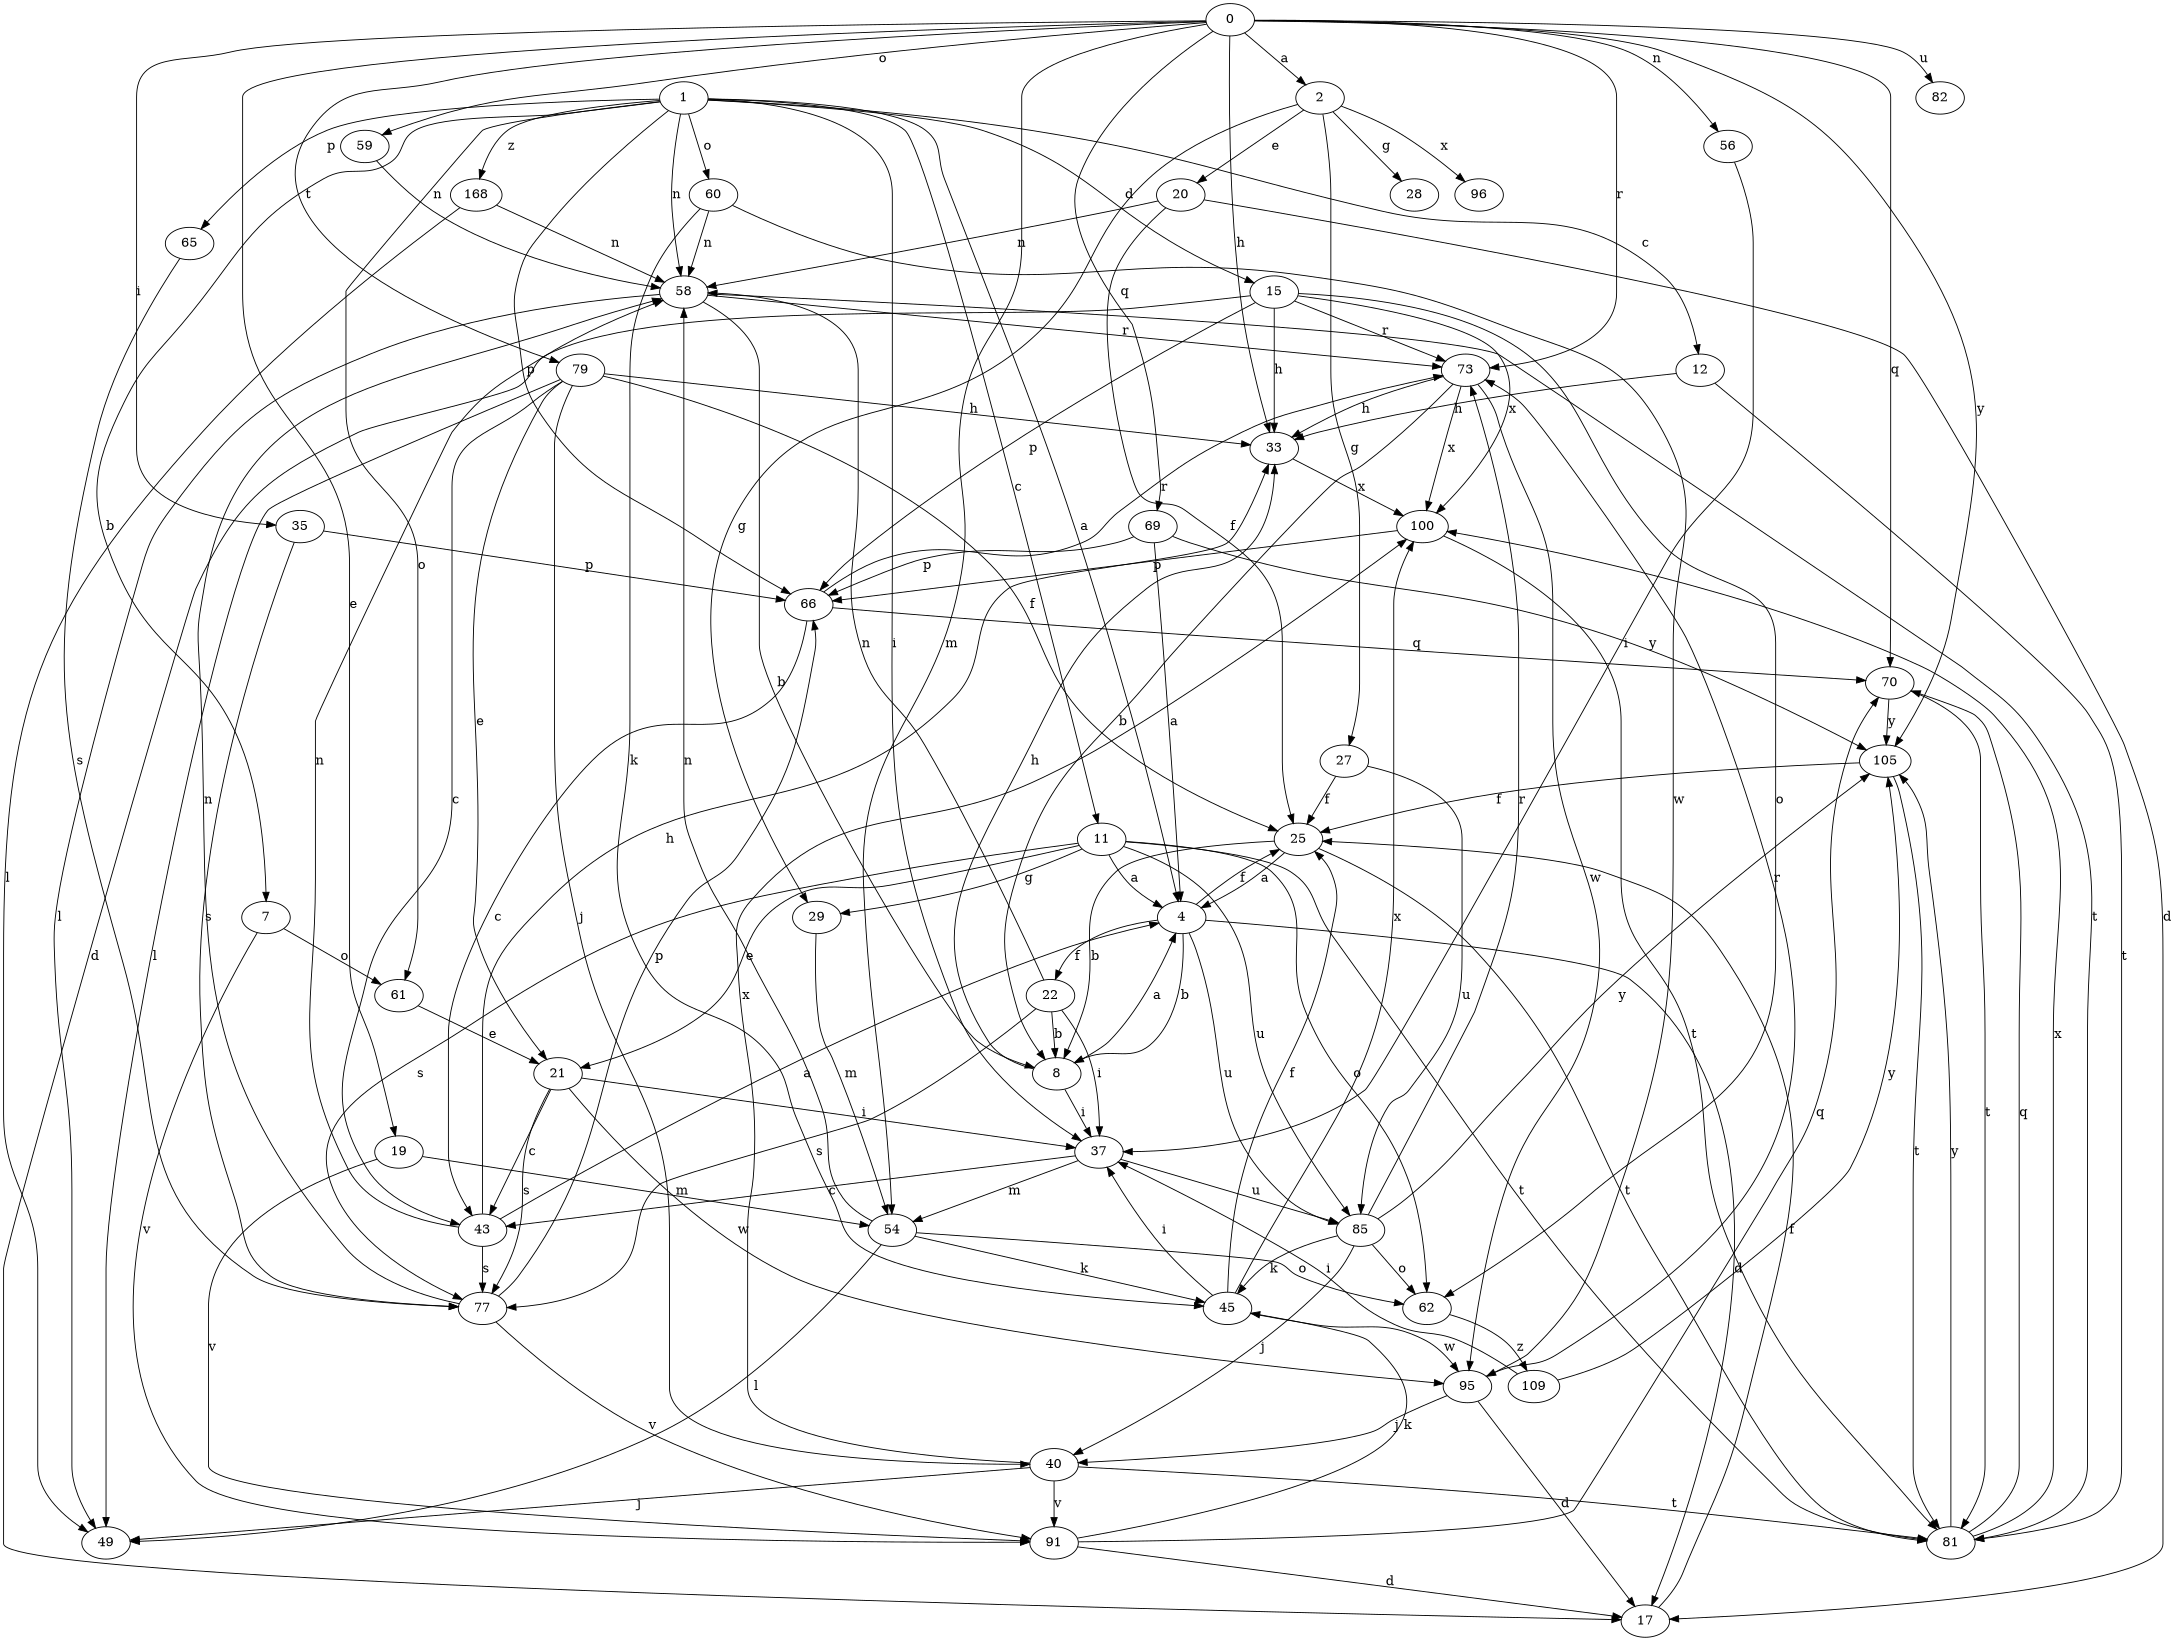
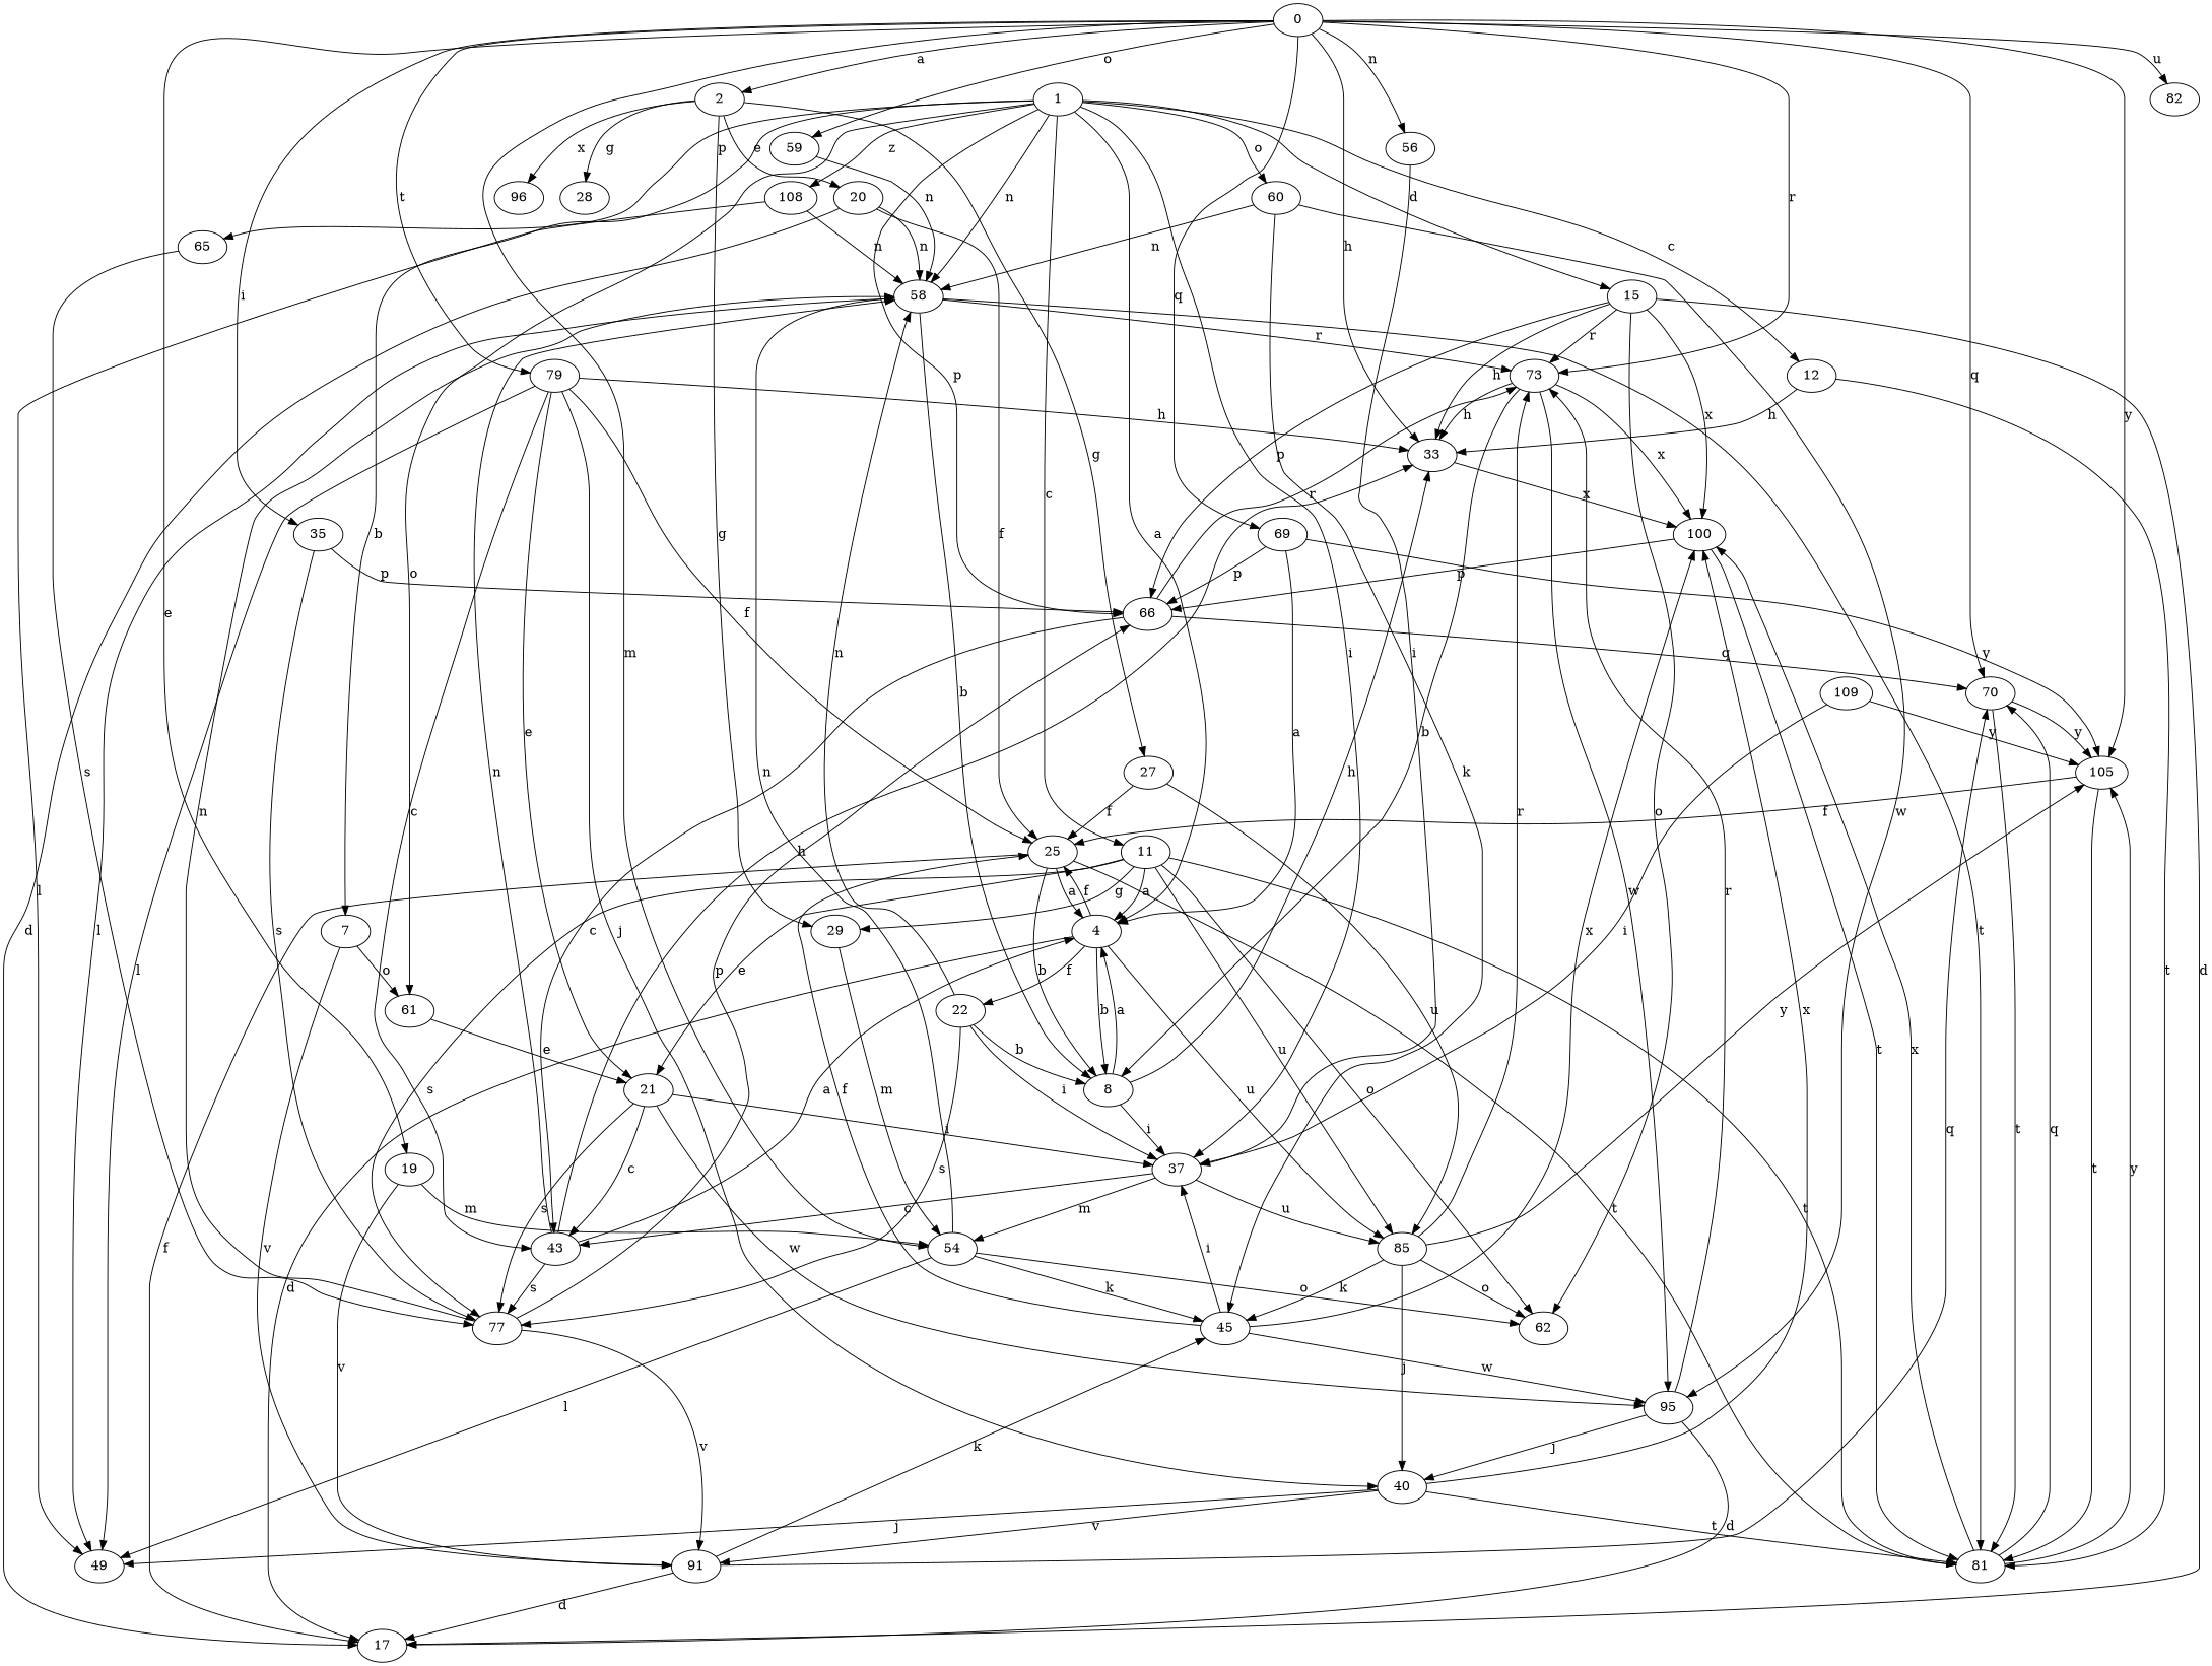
  strict digraph {
    0
    2
    19
    33
    35
    54
    56
    59
    69
    70
    73
    79
    82
    105
    20
    27
    28
    29
    96
    91
    100
    66
    77
    58
    62
    45
    49
    37
    4
    81
    8
    95
    25
    21
    n35 [label=43]
    40
    1
    7
    11
    12
    15
    60
    61
    65
-   108 [label=168]
+   108
    17
    22
    85
    109
    0 -> 2 [label=a]
    0 -> 19 [label=e]
    0 -> 33 [label=h]
    0 -> 35 [label=i]
    0 -> 54 [label=m]
    0 -> 56 [label=n]
    0 -> 59 [label=o]
    0 -> 69 [label=q]
    0 -> 70 [label=q]
    0 -> 73 [label=r]
    0 -> 79 [label=t]
    0 -> 82 [label=u]
    0 -> 105 [label=y]
    2 -> 20 [label=e]
    2 -> 27 [label=g]
    2 -> 28 [label=g]
    2 -> 29 [label=g]
    2 -> 96 [label=x]
    19 -> 54 [label=m]
    19 -> 91 [label=v]
    33 -> 100 [label=x]
    35 -> 66 [label=p]
    35 -> 77 [label=s]
    54 -> 58 [label=n]
    54 -> 62 [label=o]
    54 -> 45 [label=k]
    54 -> 49 [label=l]
    56 -> 37 [label=i]
    59 -> 58 [label=n]
    69 -> 105 [label=y]
    69 -> 66 [label=p]
    69 -> 4 [label=a]
    70 -> 105 [label=y]
    70 -> 81 [label=t]
    73 -> 33 [label=h]
    73 -> 100 [label=x]
    73 -> 8 [label=b]
    73 -> 95 [label=w]
    79 -> 33 [label=h]
    79 -> 49 [label=l]
    79 -> 25 [label=f]
    79 -> 21 [label=e]
    79 -> n35 [label=c]
    79 -> 40 [label=j]
    105 -> 81 [label=t]
    105 -> 25 [label=f]
    20 -> 58 [label=n]
    20 -> 25 [label=f]
    20 -> 17 [label=d]
    27 -> 25 [label=f]
    27 -> 85 [label=u]
    29 -> 54 [label=m]
    91 -> 70 [label=q]
    91 -> 45 [label=k]
    91 -> 17 [label=d]
    100 -> 66 [label=p]
    100 -> 81 [label=t]
    66 -> 70 [label=q]
    66 -> 73 [label=r]
    66 -> n35 [label=c]
    77 -> 91 [label=v]
    77 -> 66 [label=p]
    77 -> 58 [label=n]
    58 -> 73 [label=r]
    58 -> 49 [label=l]
    58 -> 81 [label=t]
    58 -> 8 [label=b]
-   62 -> 109 [label=z]
    45 -> 100 [label=x]
    45 -> 37 [label=i]
    45 -> 95 [label=w]
    45 -> 25 [label=f]
    37 -> 54 [label=m]
    37 -> n35 [label=c]
    37 -> 85 [label=u]
    4 -> 8 [label=b]
    4 -> 25 [label=f]
    4 -> 17 [label=d]
    4 -> 22 [label=f]
    4 -> 85 [label=u]
    81 -> 70 [label=q]
    81 -> 105 [label=y]
    81 -> 100 [label=x]
    8 -> 33 [label=h]
    8 -> 37 [label=i]
    8 -> 4 [label=a]
    95 -> 73 [label=r]
    95 -> 40 [label=j]
    95 -> 17 [label=d]
    25 -> 4 [label=a]
    25 -> 81 [label=t]
    25 -> 8 [label=b]
    21 -> 77 [label=s]
    21 -> 37 [label=i]
    21 -> 95 [label=w]
    21 -> n35 [label=c]
    n35 -> 33 [label=h]
    n35 -> 77 [label=s]
    n35 -> 58 [label=n]
    n35 -> 4 [label=a]
    40 -> 91 [label=v]
    40 -> 100 [label=x]
    40 -> 49 [label=j]
    40 -> 81 [label=t]
    1 -> 66 [label=p]
    1 -> 58 [label=n]
    1 -> 37 [label=i]
    1 -> 4 [label=a]
    1 -> 7 [label=b]
    1 -> 11 [label=c]
    1 -> 12 [label=c]
    1 -> 15 [label=d]
    1 -> 60 [label=o]
    1 -> 61 [label=o]
    1 -> 65 [label=p]
    1 -> 108 [label=z]
    7 -> 91 [label=v]
    7 -> 61 [label=o]
    11 -> 29 [label=g]
    11 -> 77 [label=s]
    11 -> 62 [label=o]
    11 -> 4 [label=a]
    11 -> 81 [label=t]
    11 -> 21 [label=e]
    11 -> 85 [label=u]
    12 -> 33 [label=h]
    12 -> 81 [label=t]
    15 -> 33 [label=h]
    15 -> 73 [label=r]
    15 -> 100 [label=x]
    15 -> 66 [label=p]
    15 -> 62 [label=o]
    15 -> 17 [label=d]
    60 -> 58 [label=n]
    60 -> 45 [label=k]
    60 -> 95 [label=w]
    61 -> 21 [label=e]
    65 -> 77 [label=s]
    108 -> 58 [label=n]
    108 -> 49 [label=l]
-   17 -> 25 [label=f]
+   25 -> 17 [label=f]
    22 -> 77 [label=s]
    22 -> 58 [label=n]
    22 -> 37 [label=i]
    22 -> 8 [label=b]
    85 -> 73 [label=r]
    85 -> 105 [label=y]
    85 -> 62 [label=o]
    85 -> 45 [label=k]
    85 -> 40 [label=j]
    109 -> 105 [label=y]
    109 -> 37 [label=i]
  }
